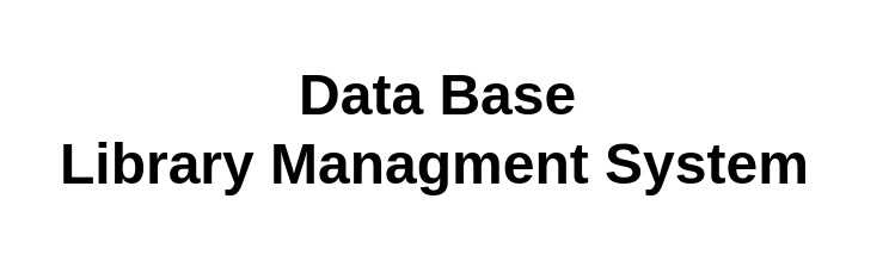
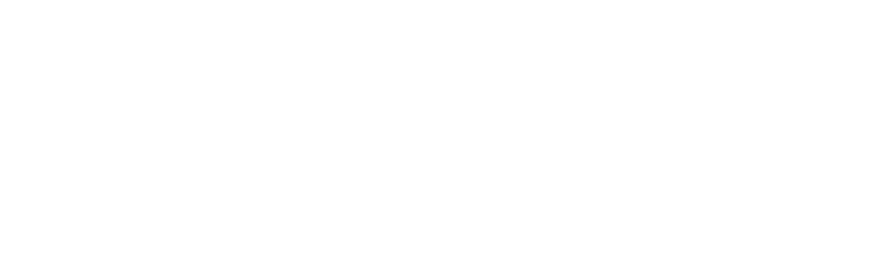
  <mxCell id="0" />
  <mxCell id="1" parent="0" />
- <mxCell id="2" value="&lt;h1&gt;&amp;nbsp; &amp;nbsp; &amp;nbsp; &amp;nbsp; &amp;nbsp; &amp;nbsp; &amp;nbsp; &amp;nbsp;Data Base&lt;br&gt;Library Managment System&lt;/h1&gt;" style="text;html=1;strokeColor=none;fillColor=none;spacing=5;spacingTop=-20;whiteSpace=wrap;overflow=hidden;rounded=0;" vertex="1" parent="1"><mxGeometry x="20" y="20" width="330" height="70" as="geometry" /></mxCell>
